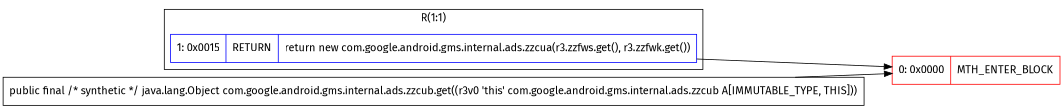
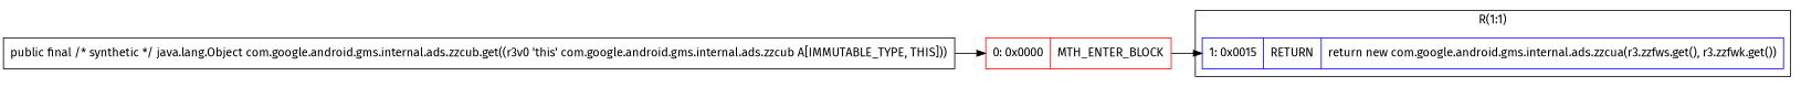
  digraph {
    rankdir=LR
    fontname="Fira Sans"
    node [shape=record fontname="Fira Sans"]
    edge [fontname="Fira Sans"]
    n1 [color=blue label="{1\:\ 0x0015|RETURN\l|return new com.google.android.gms.internal.ads.zzcua(r3.zzfws.get(), r3.zzfwk.get())\l}"]
    n2 [color=red label="{0\:\ 0x0000|MTH_ENTER_BLOCK\l}"]
    n3 [label="{public final \/* synthetic *\/ java.lang.Object com.google.android.gms.internal.ads.zzcub.get((r3v0 'this' com.google.android.gms.internal.ads.zzcub A[IMMUTABLE_TYPE, THIS])) }"]
    subgraph cluster_1 {
      label="R(1:1)"
      n1
    }
-   n1 -> n2
+   n2 -> n1
    n3 -> n2
  }
